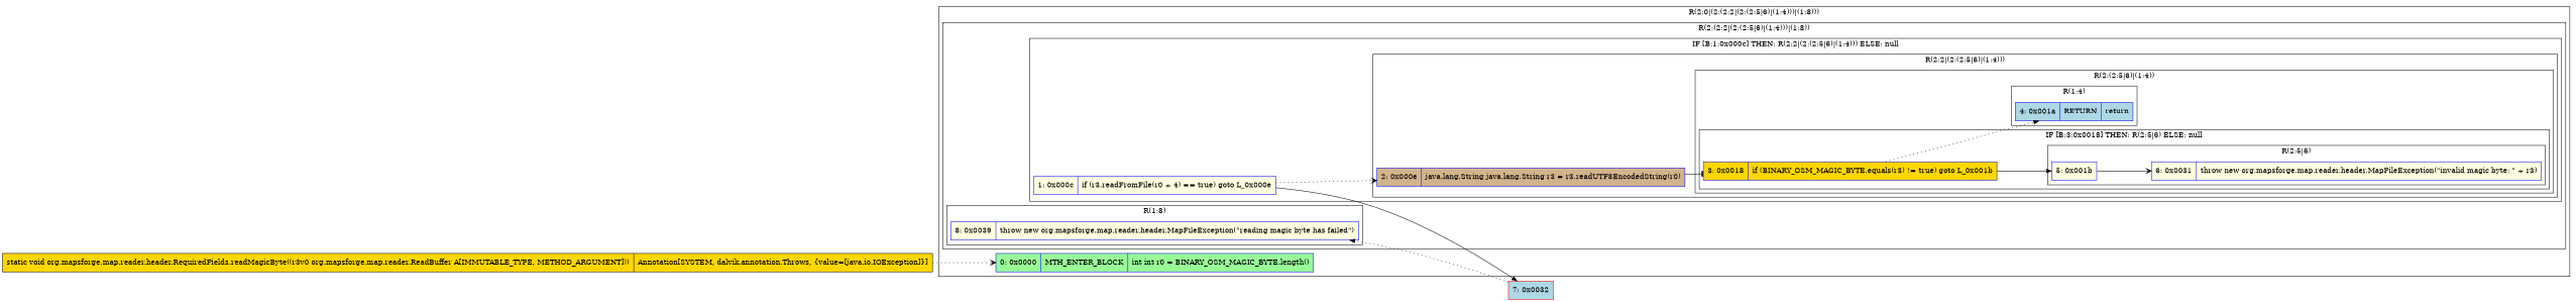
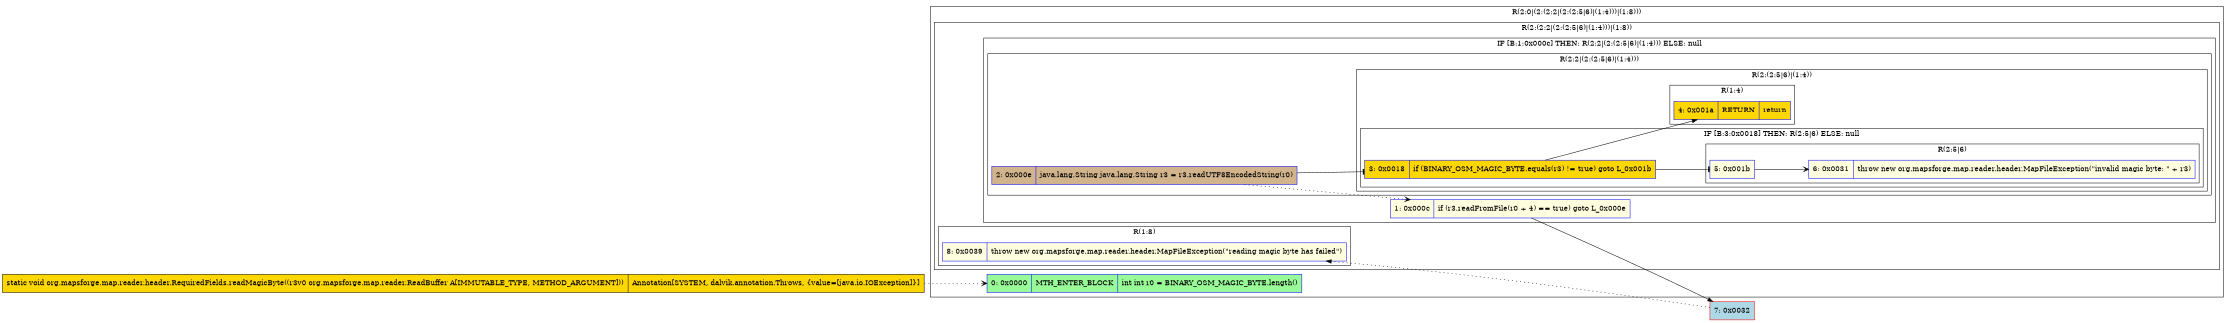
  digraph {
    rankdir=LR
    node [color=blue fillcolor=lightyellow shape=record style=filled]
    edge [arrowhead=vee style=solid]
    n1 [label="{5\:\ 0x001b}"]
    n2 [label="{6\:\ 0x0031|throw new org.mapsforge.map.reader.header.MapFileException(\"invalid magic byte: \" + r3)\l}"]
    n3 [fillcolor=gold label="{3\:\ 0x0018|if (BINARY_OSM_MAGIC_BYTE.equals(r3) != true) goto L_0x001b\l}"]
-   n4 [fillcolor=lightblue label="{4\:\ 0x001a|RETURN\l|return\l}"]
+   n4 [fillcolor=gold label="{4\:\ 0x001a|RETURN\l|return\l}"]
    n5 [fillcolor=tan label="{2\:\ 0x000e|java.lang.String java.lang.String r3 = r3.readUTF8EncodedString(r0)\l}"]
    n6 [label="{1\:\ 0x000c|if (r3.readFromFile(r0 + 4) == true) goto L_0x000e\l}"]
    n7 [label="{8\:\ 0x0039|throw new org.mapsforge.map.reader.header.MapFileException(\"reading magic byte has failed\")\l}"]
    n8 [fillcolor=palegreen label="{0\:\ 0x0000|MTH_ENTER_BLOCK\l|int int r0 = BINARY_OSM_MAGIC_BYTE.length()\l}"]
    n9 [color=red fillcolor=lightblue label="{7\:\ 0x0032}"]
    n10 [fillcolor=gold label="{static void org.mapsforge.map.reader.header.RequiredFields.readMagicByte((r3v0 org.mapsforge.map.reader.ReadBuffer A[IMMUTABLE_TYPE, METHOD_ARGUMENT]))  | Annotation[SYSTEM, dalvik.annotation.Throws, \{value=[java.io.IOException]\}]\l}" color=""]
    subgraph cluster_1 {
      label="R(2:0|(2:(2:2|(2:(2:5|6)|(1:4)))|(1:8)))"
      n8
      subgraph cluster_2 {
        label="R(2:(2:2|(2:(2:5|6)|(1:4)))|(1:8))"
        subgraph cluster_3 {
          label="IF [B:1:0x000c] THEN: R(2:2|(2:(2:5|6)|(1:4))) ELSE: null"
          n6
          subgraph cluster_4 {
            label="R(2:2|(2:(2:5|6)|(1:4)))"
            n5
            subgraph cluster_5 {
              label="R(2:(2:5|6)|(1:4))"
              subgraph cluster_6 {
                label="IF [B:3:0x0018] THEN: R(2:5|6) ELSE: null"
                n3
                subgraph cluster_7 {
                  label="R(2:5|6)"
                  n1
                  n2
                }
              }
              subgraph cluster_8 {
                label="R(1:4)"
                n4
              }
            }
          }
        }
        subgraph cluster_9 {
          label="R(1:8)"
          n7
        }
      }
    }
    n1 -> n2
-   n3 -> n1 [arrowhead=normal]
-   n3 -> n4 [arrowhead=normal style=dotted]
+   n3 -> n1 [arrowhead=tee]
+   n3 -> n4 [arrowhead=normal]
    n5 -> n3 [arrowhead=tee]
-   n6 -> n5 [style=dotted]
+   n5 -> n6 [style=dotted]
    n6 -> n9 [arrowhead=normal]
    n9 -> n7 [arrowhead=normal style=dotted]
    n10 -> n8 [style=dotted]
  }
